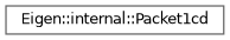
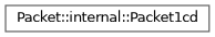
  digraph {
    rankdir=LR
-   n1 [color=grey40 fillcolor=white fontname=Helvetica fontsize=10 height=0.2 label="Eigen::internal::Packet1cd" shape=box style=filled width=0.4]
+   n1 [color=grey40 fillcolor=white fontname=Helvetica fontsize=10 height=0.2 label="Packet::internal::Packet1cd" shape=box style=filled width=0.4]
  }
